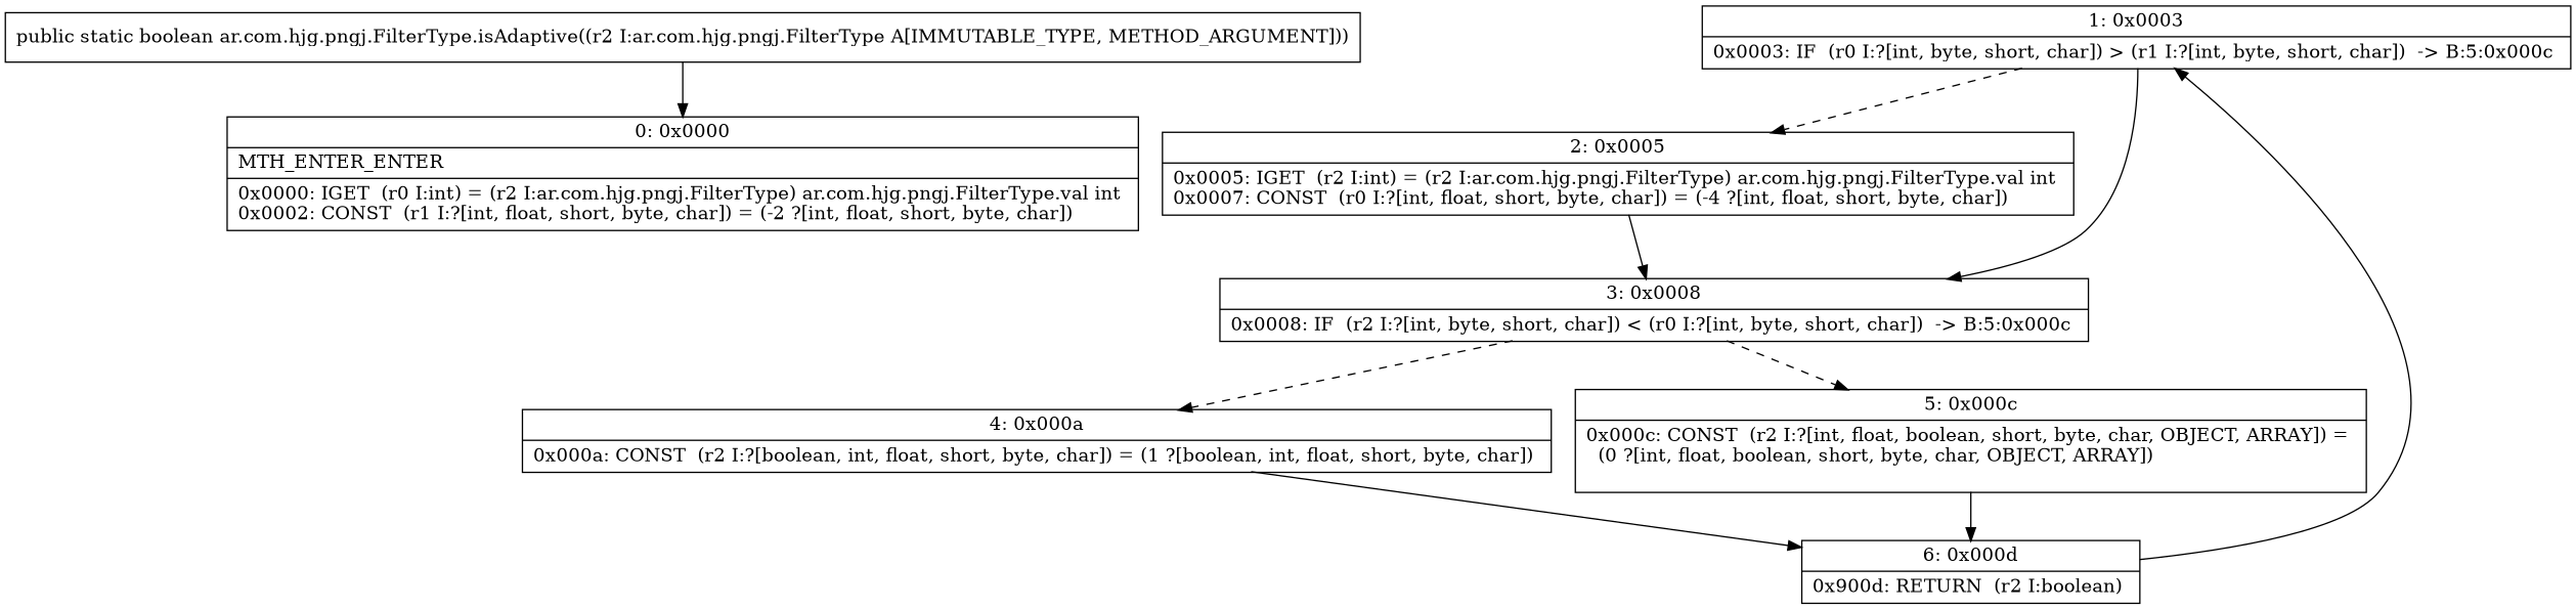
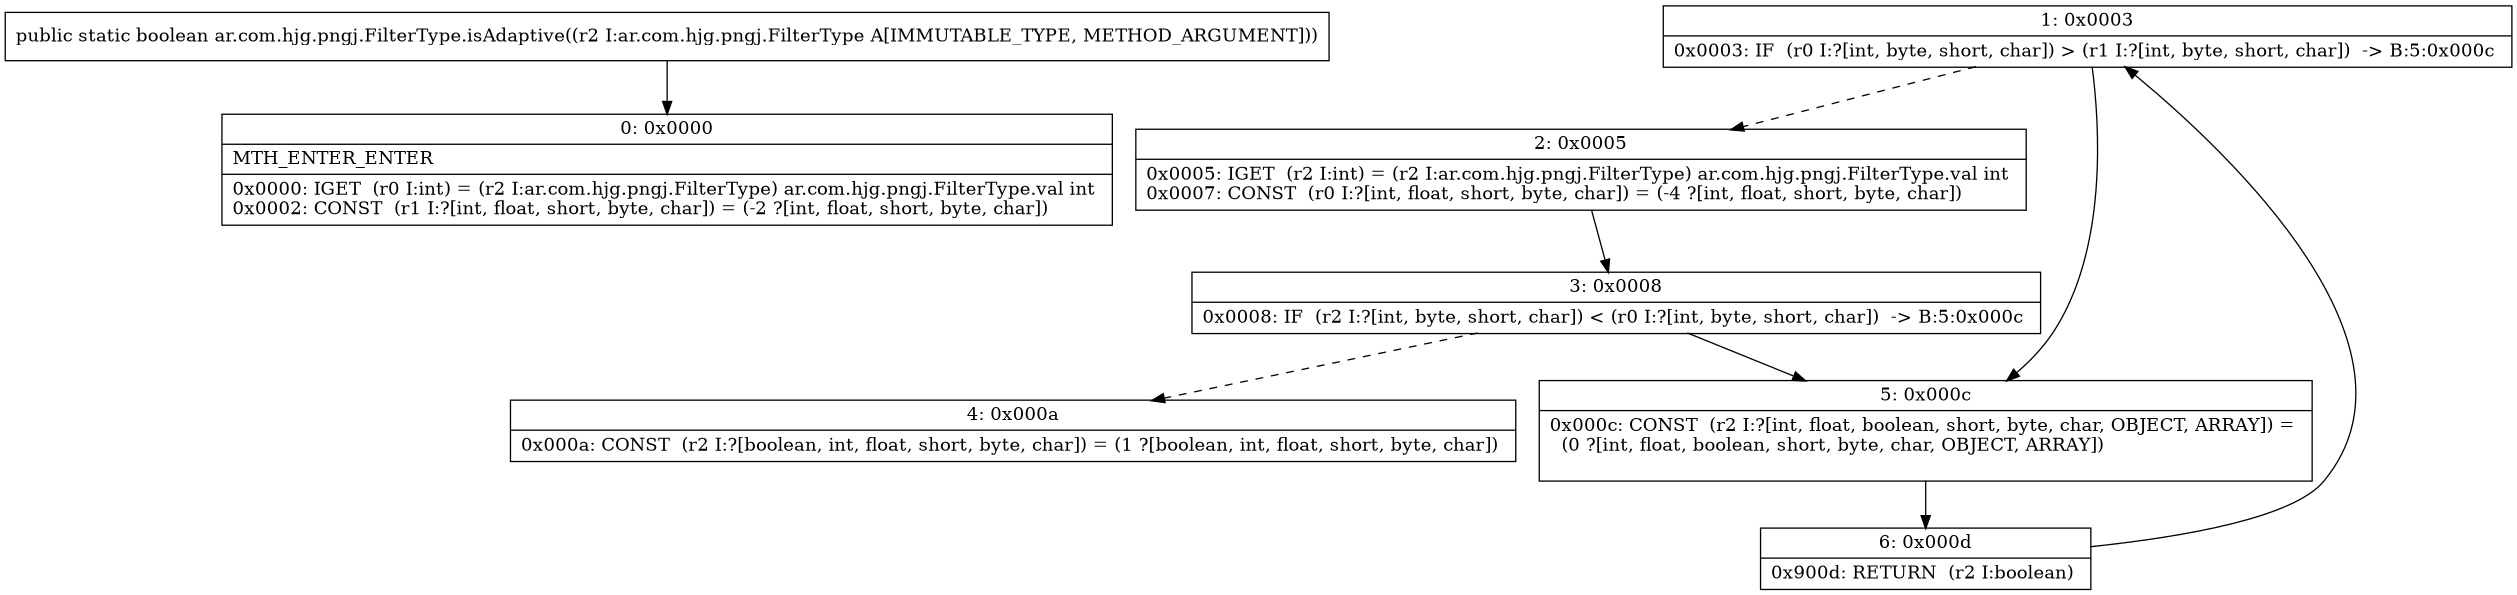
  digraph {
    node [shape=record]
    n1 [label="{0\:\ 0x0000|MTH_ENTER_ENTER\l|0x0000: IGET  (r0 I:int) = (r2 I:ar.com.hjg.pngj.FilterType) ar.com.hjg.pngj.FilterType.val int \l0x0002: CONST  (r1 I:?[int, float, short, byte, char]) = (\-2 ?[int, float, short, byte, char]) \l}"]
    n2 [label="{1\:\ 0x0003|0x0003: IF  (r0 I:?[int, byte, short, char]) \> (r1 I:?[int, byte, short, char])  \-\> B:5:0x000c \l}"]
    n3 [label="{2\:\ 0x0005|0x0005: IGET  (r2 I:int) = (r2 I:ar.com.hjg.pngj.FilterType) ar.com.hjg.pngj.FilterType.val int \l0x0007: CONST  (r0 I:?[int, float, short, byte, char]) = (\-4 ?[int, float, short, byte, char]) \l}"]
    n4 [label="{5\:\ 0x000c|0x000c: CONST  (r2 I:?[int, float, boolean, short, byte, char, OBJECT, ARRAY]) = \l  (0 ?[int, float, boolean, short, byte, char, OBJECT, ARRAY])\l \l}"]
    n5 [label="{3\:\ 0x0008|0x0008: IF  (r2 I:?[int, byte, short, char]) \< (r0 I:?[int, byte, short, char])  \-\> B:5:0x000c \l}"]
    n6 [label="{6\:\ 0x000d|0x900d: RETURN  (r2 I:boolean) \l}"]
    n7 [label="{4\:\ 0x000a|0x000a: CONST  (r2 I:?[boolean, int, float, short, byte, char]) = (1 ?[boolean, int, float, short, byte, char]) \l}"]
    n8 [label="{public static boolean ar.com.hjg.pngj.FilterType.isAdaptive((r2 I:ar.com.hjg.pngj.FilterType A[IMMUTABLE_TYPE, METHOD_ARGUMENT])) }"]
    n2 -> n3 [style=dashed]
-   n2 -> n5
+   n2 -> n4
    n3 -> n5
    n4 -> n6
-   n5 -> n4 [style=dashed]
+   n5 -> n4
    n5 -> n7 [style=dashed]
    n6 -> n2
-   n7 -> n6
    n8 -> n1
  }
